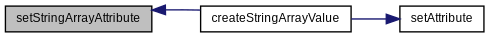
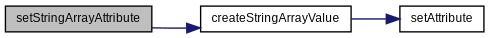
  digraph {
    rankdir=LR
    node [color=black fontname=Arial fontsize=9 shape=record]
    edge [color=midnightblue fontname=Arial fontsize=9 labelfontname=Arial labelfontsize=9 style=solid]
    n1 [fillcolor=grey75 fontcolor=black height=0.2 label=setStringArrayAttribute style=filled width=0.4]
    n2 [height=0.2 label=createStringArrayValue width=0.4]
    n3 [height=0.2 label=setAttribute width=0.4]
-   n2 -> n1
+   n1 -> n2
    n2 -> n3
  }
